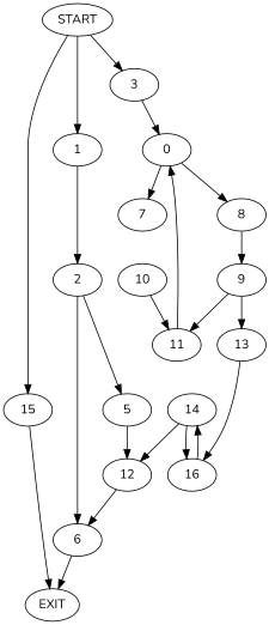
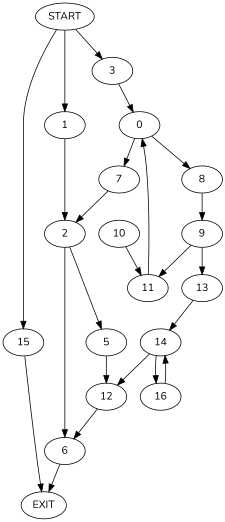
  digraph {
    fontname=Nunito
    node [fontname=Nunito]
    edge [fontname=Nunito]
    n1 [label=START]
    1
    15
    3
    2
    n6 [label=EXIT]
    5
    6
    n9 [label=0]
    12
    7
    8
    9
    13
    14
    11
    10
    16
    n1 -> 1
    n1 -> 15
    n1 -> 3
    1 -> 2
    15 -> n6
    3 -> n9
    2 -> 5
    2 -> 6
    5 -> 12
    6 -> n6
    n9 -> 7
    n9 -> 8
    12 -> 6
+   7 -> 2
    8 -> 9
    9 -> 13
    9 -> 11
-   13 -> 16
+   13 -> 14
    14 -> 12
    14 -> 16
    11 -> n9
    10 -> 11
    16 -> 14
  }
